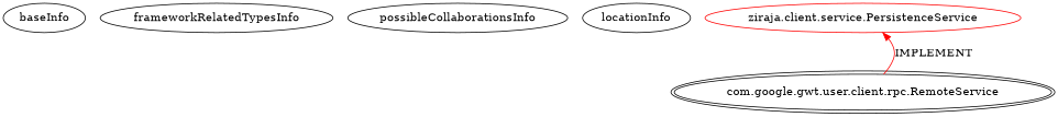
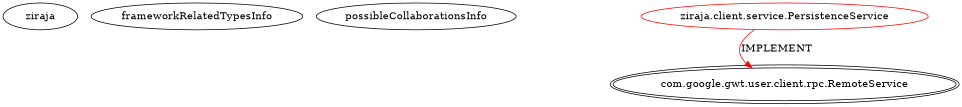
  digraph {
-   baseInfo [category=extension_graph graphId=420 isAnonymous=false possibleRelation=false]
+   baseInfo [category=extension_graph graphId=420 isAnonymous=false possibleRelation=false label=ziraja]
    frameworkRelatedTypesInfo [0="com.google.gwt.user.client.rpc.RemoteService"]
    possibleCollaborationsInfo
-   locationInfo [contextSignature=PersistenceService filePath="/Tok-Ziraja222/Ziraja222-master/src/ziraja/client/service/PersistenceService.java" graphId=420 projectName="Tok-Ziraja222"]
    n5 [color=red isFrameworkType=false label="ziraja.client.service.PersistenceService" vertexType=ROOT_CLIENT_CLASS_DECLARATION]
    n6 [isFrameworkType=true label="com.google.gwt.user.client.rpc.RemoteService" peripheries=2 vertexType=FRAMEWORK_INTERFACE_TYPE]
-   n6 -> n5 [color=red label=IMPLEMENT]
+   n5 -> n6 [color=red label=IMPLEMENT]
  }
